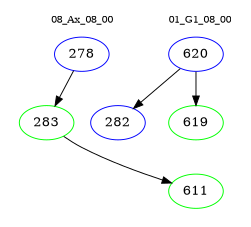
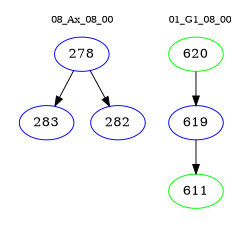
  digraph {
    node [color=blue]
    edge [color=black]
    n1 [label=278]
    n2 [label=282]
-   n3 [color=green label=283]
-   n4 [color=green label=619]
+   n3 [label=283]
+   n4 [label=619]
    n5 [color=green label=611]
-   n6 [label=620]
+   n6 [color=green label=620]
    subgraph cluster_1 {
      color=white
      fontsize=10
      label="08_Ax_08_00"
      n1
      n2
      n3
    }
    subgraph cluster_2 {
      color=white
      fontsize=10
      label="01_G1_08_00"
      n4
      n5
      n6
    }
-   n6 -> n2
+   n1 -> n2
    n1 -> n3
-   n3 -> n5
+   n4 -> n5
    n6 -> n4
  }
